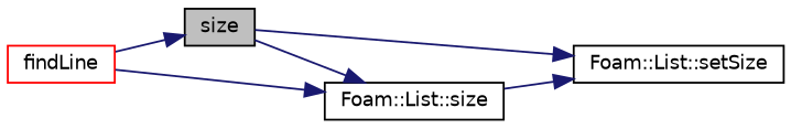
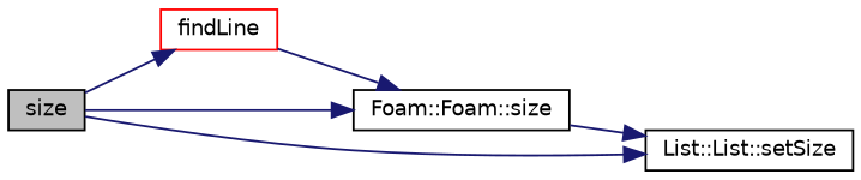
  digraph {
    rankdir=LR
    node [color=black fontname=Helvetica fontsize=10 shape=record]
    edge [color=midnightblue fontname=Helvetica fontsize=10 labelfontname=Helvetica labelfontsize=10 style=solid]
    n1 [fillcolor=grey75 fontcolor=black height=0.2 label=size style=filled width=0.4]
    n2 [color=red height=0.2 label=findLine width=0.4]
-   n3 [height=0.2 label="Foam::List::setSize" width=0.4]
-   n4 [height=0.2 label="Foam::List::size" width=0.4]
-   n2 -> n1
+   n3 [height=0.2 label="List::List::setSize" width=0.4]
+   n4 [height=0.2 label="Foam::Foam::size" width=0.4]
+   n1 -> n2
    n1 -> n3
    n1 -> n4
    n2 -> n4
    n4 -> n3
  }
